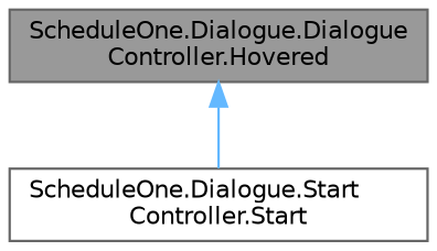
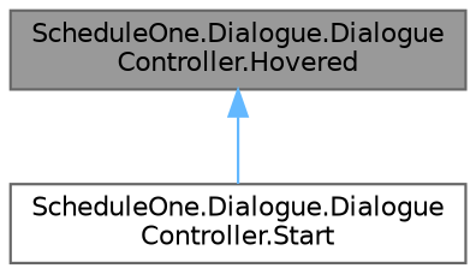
  digraph {
    rankdir=TB
    node [fontname=Helvetica fontsize=10 shape=box style=filled]
    n1 [color=gray40 fillcolor=grey60 fontcolor=black height=0.2 label="ScheduleOne.Dialogue.Dialogue\lController.Hovered" width=0.4]
-   n2 [color=grey40 fillcolor=white height=0.2 label="ScheduleOne.Dialogue.Start\lController.Start" width=0.4]
+   n2 [color=grey40 fillcolor=white height=0.2 label="ScheduleOne.Dialogue.Dialogue\lController.Start" width=0.4]
    n1 -> n2 [color=steelblue1 dir=back fontname=Helvetica fontsize=10 labelfontname=Helvetica labelfontsize=10 style=solid]
  }
